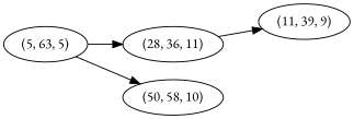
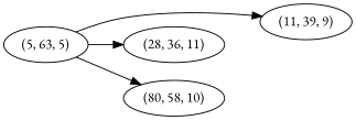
  digraph {
    fontname="EB Garamond"
    rankdir=LR
    node [fontname="EB Garamond"]
    edge [fontname="EB Garamond"]
    n1 [label="(11, 39, 9)"]
    "(5, 63, 5)"
    "(28, 36, 11)"
-   "(50, 58, 10)"
-   "(28, 36, 11)" -> n1
+   "(50, 58, 10)" [label="(80, 58, 10)"]
+   "(5, 63, 5)" -> n1
    "(5, 63, 5)" -> "(28, 36, 11)"
    "(5, 63, 5)" -> "(50, 58, 10)"
  }
